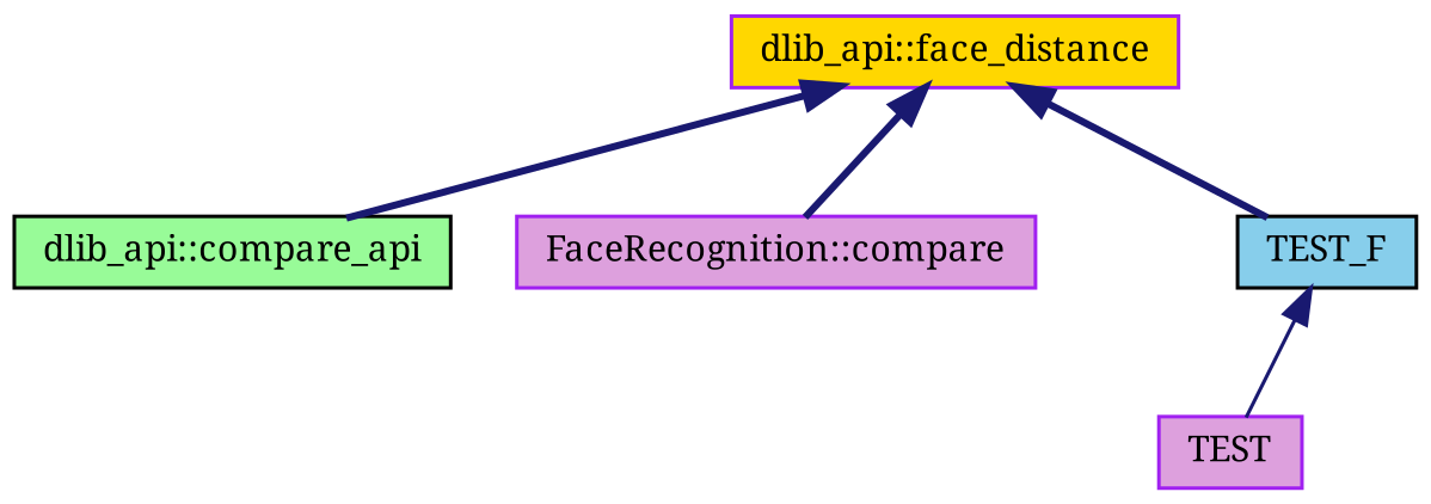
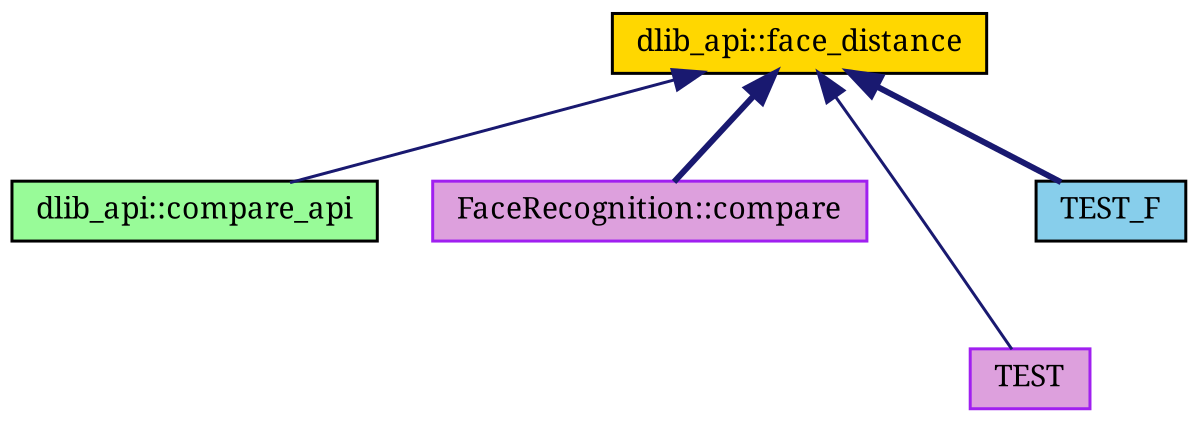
  digraph {
    fontname="Noto Serif"
    rankdir=TB
    node [color=black fillcolor=plum fontname="Noto Serif" fontsize=10 shape=record style=filled]
    edge [color=midnightblue dir=back fontname="Noto Serif" fontsize=10 labelfontname=Helvetica labelfontsize=10 style=solid]
-   n1 [color=purple fillcolor=gold fontcolor=black height=0.2 label="dlib_api::face_distance" width=0.4]
+   n1 [fillcolor=gold fontcolor=black height=0.2 label="dlib_api::face_distance" width=0.4]
    n2 [fillcolor=palegreen height=0.2 label="dlib_api::compare_api" width=0.4]
    n3 [color=purple height=0.2 label="FaceRecognition::compare" width=0.4]
    n4 [color=purple height=0.2 label=TEST width=0.4]
    n5 [fillcolor=skyblue height=0.2 label=TEST_F width=0.4]
-   n1 -> n2 [style=bold]
+   n1 -> n2
    n1 -> n3 [style=bold]
-   n5 -> n4
+   n1 -> n4
    n1 -> n5 [style=bold]
  }
